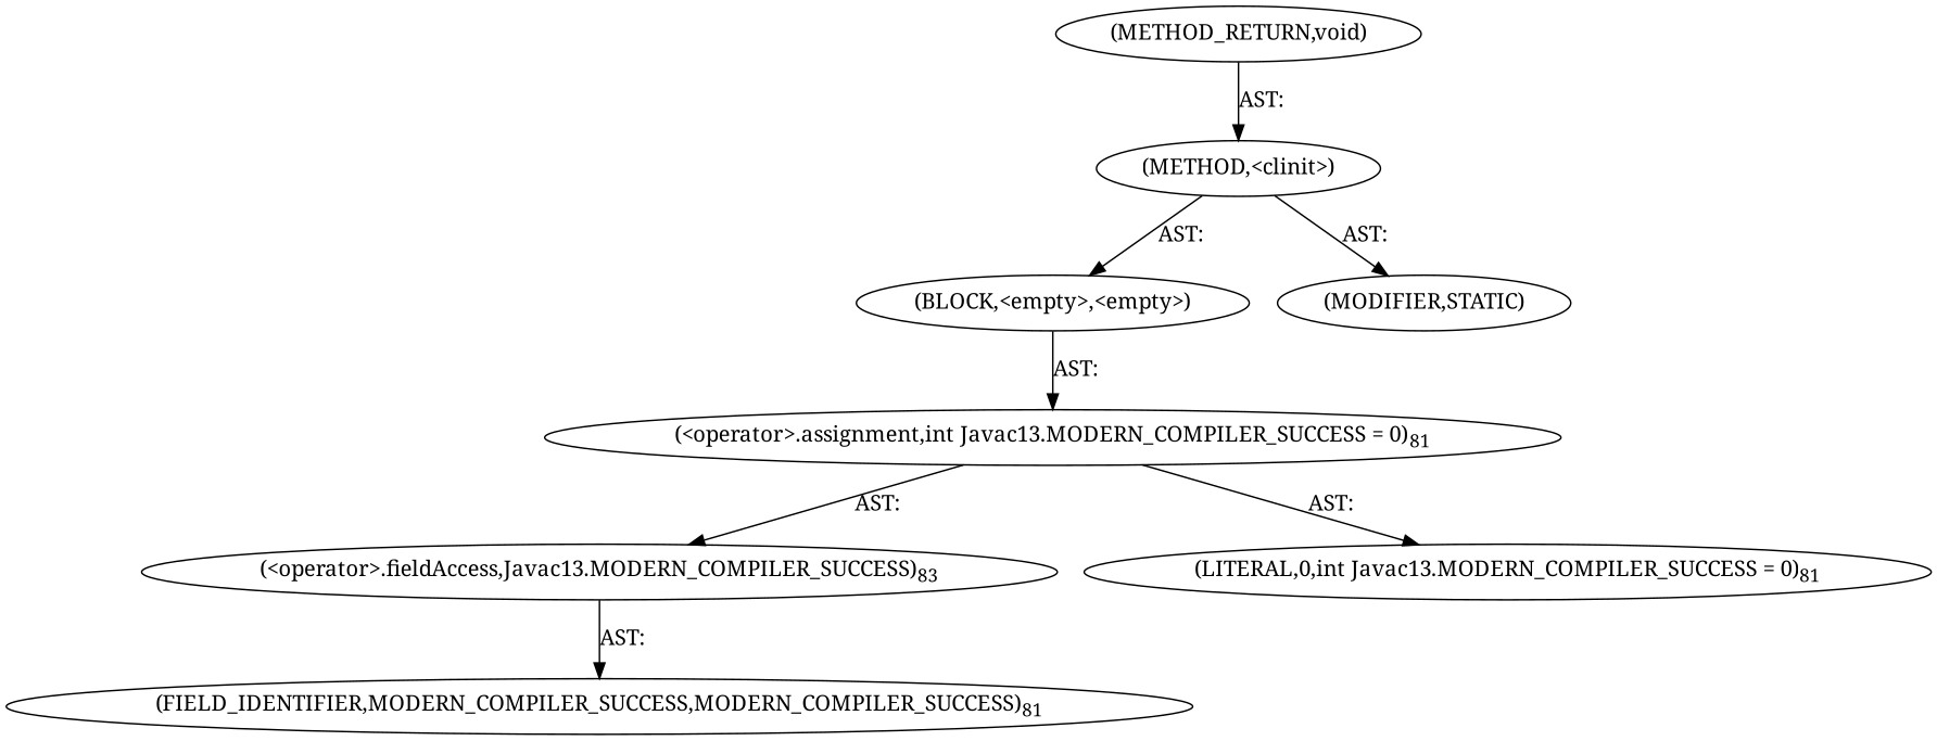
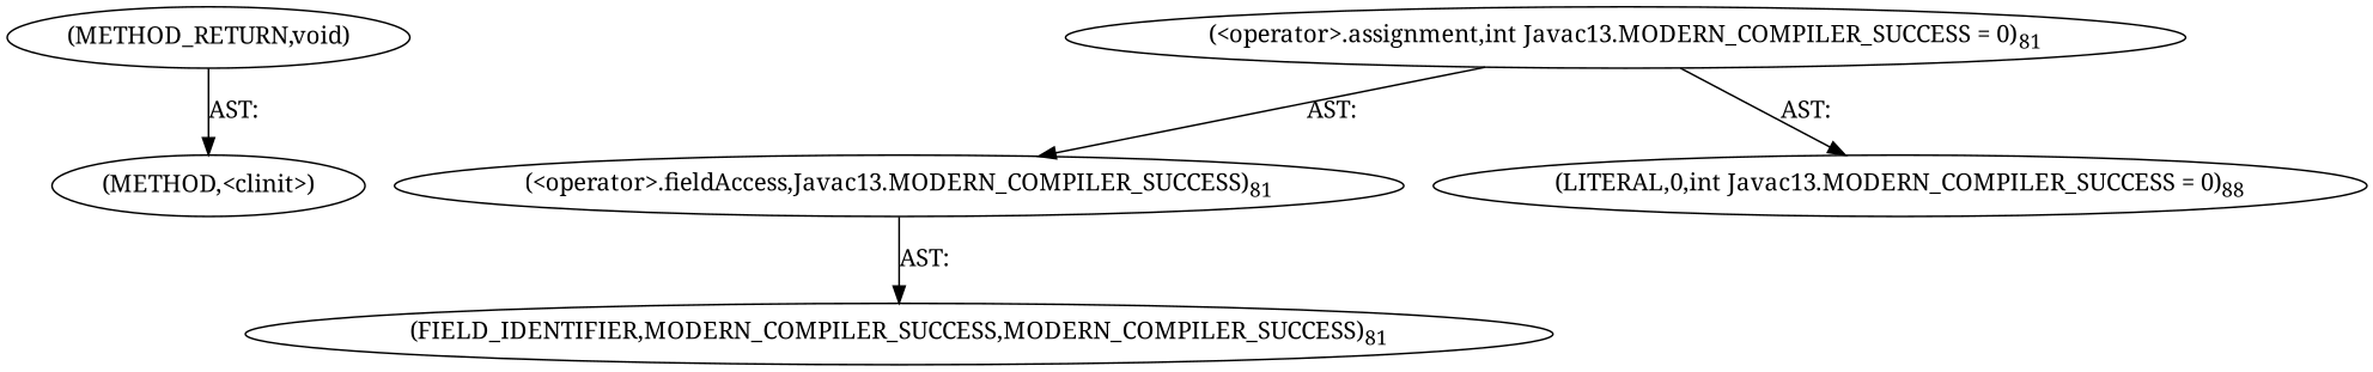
  digraph {
    fontname="Noto Serif"
    node [fontname="Noto Serif"]
    edge [fontname="Noto Serif"]
    n1 [label=<(METHOD,&lt;clinit&gt;)>]
-   n2 [label=<(BLOCK,&lt;empty&gt;,&lt;empty&gt;)>]
-   n3 [label=<(MODIFIER,STATIC)>]
    n4 [label=<(&lt;operator&gt;.assignment,int Javac13.MODERN_COMPILER_SUCCESS = 0)<SUB>81</SUB>>]
    n5 [label=<(METHOD_RETURN,void)>]
-   n6 [label=<(&lt;operator&gt;.fieldAccess,Javac13.MODERN_COMPILER_SUCCESS)<SUB>83</SUB>>]
-   n7 [label=<(LITERAL,0,int Javac13.MODERN_COMPILER_SUCCESS = 0)<SUB>81</SUB>>]
+   n6 [label=<(&lt;operator&gt;.fieldAccess,Javac13.MODERN_COMPILER_SUCCESS)<SUB>81</SUB>>]
+   n7 [label=<(LITERAL,0,int Javac13.MODERN_COMPILER_SUCCESS = 0)<SUB>88</SUB>>]
    n8 [label=<(FIELD_IDENTIFIER,MODERN_COMPILER_SUCCESS,MODERN_COMPILER_SUCCESS)<SUB>81</SUB>>]
-   n1 -> n2 [label="AST: "]
-   n1 -> n3 [label="AST: "]
-   n2 -> n4 [label="AST: "]
    n4 -> n6 [label="AST: "]
    n4 -> n7 [label="AST: "]
    n5 -> n1 [label="AST: "]
    n6 -> n8 [label="AST: "]
  }
